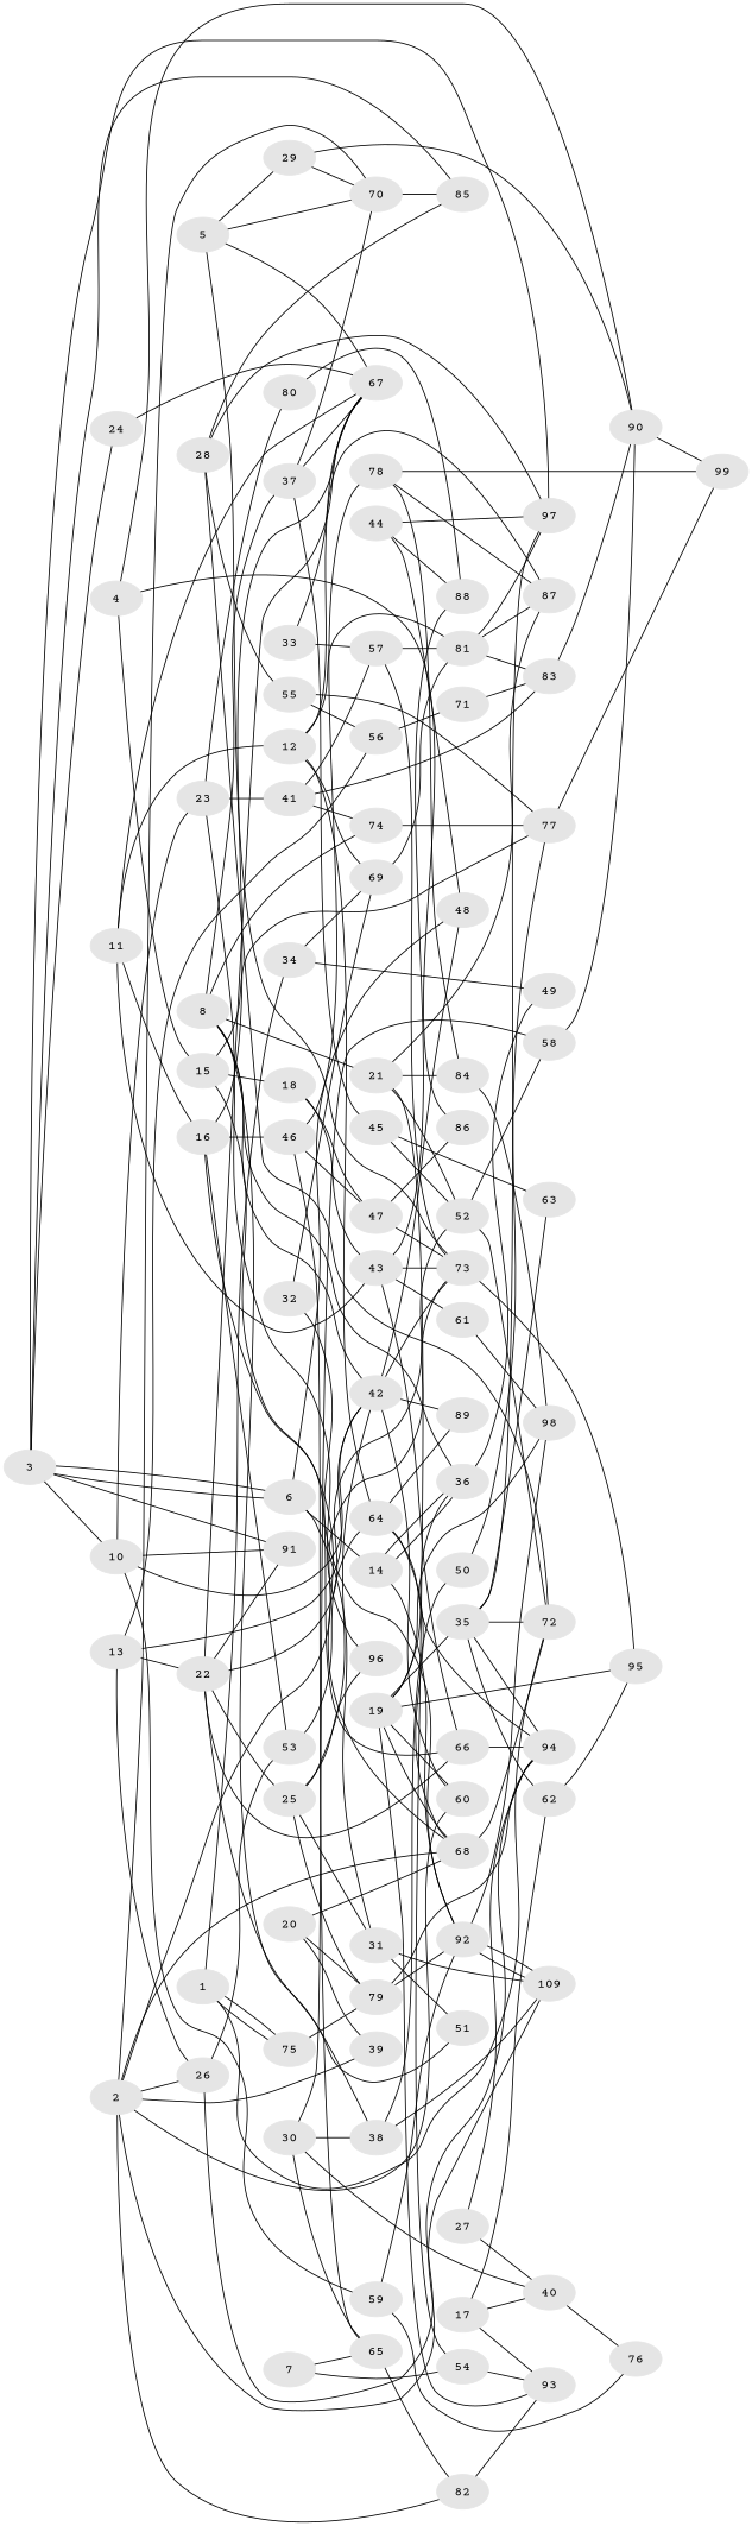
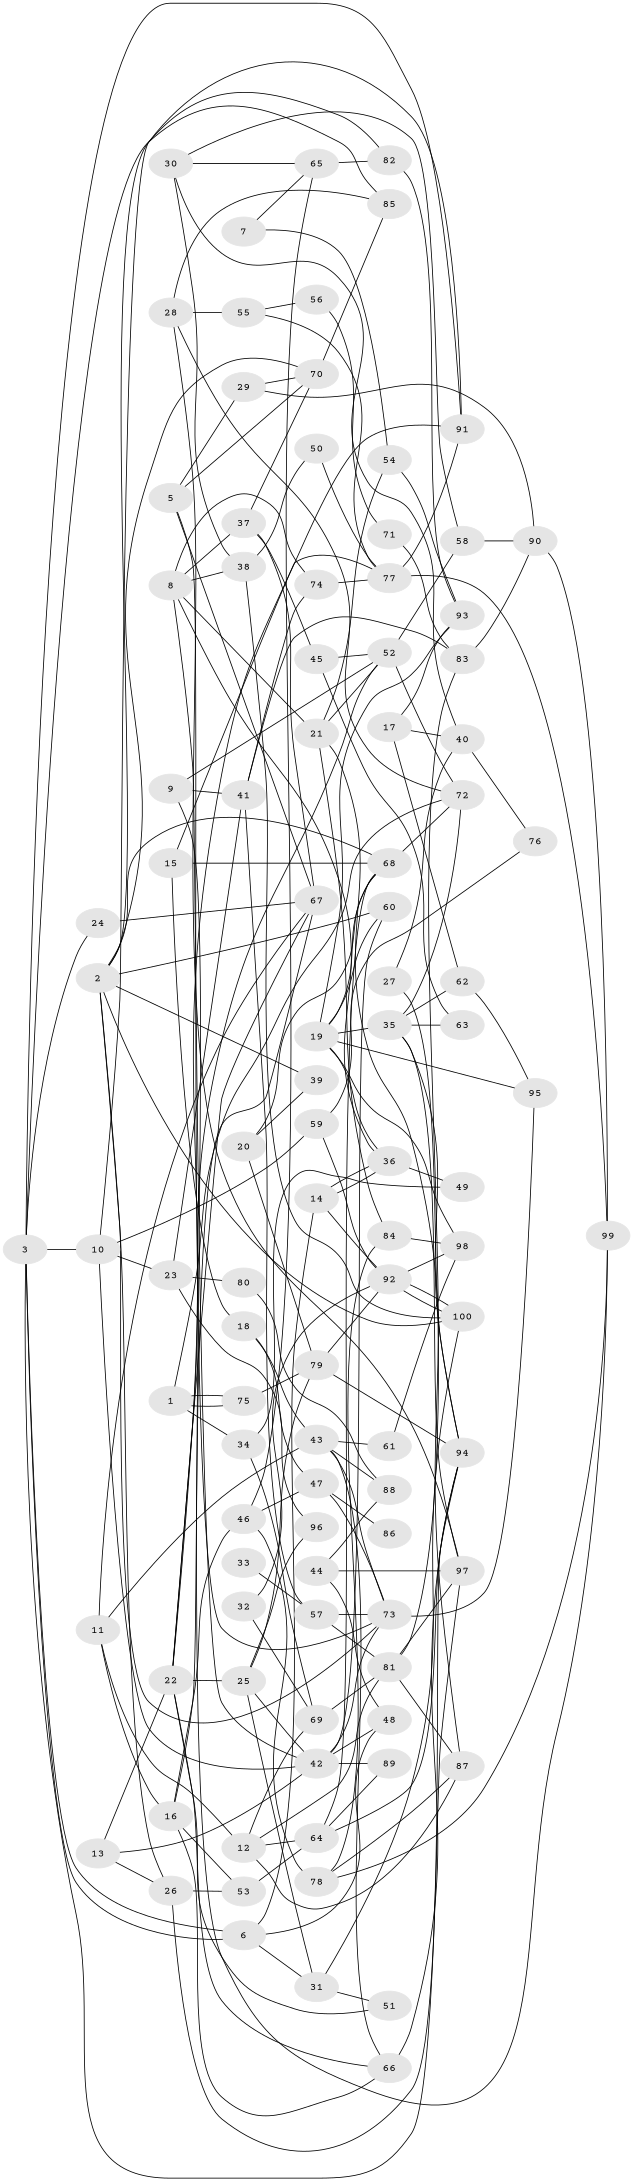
  graph {
    fontname="Courier Prime"
    rankdir=LR
    node [color=gray90 fontname="Courier Prime" style=filled]
    edge [fontname="Courier Prime"]
    1
    34
    72
    75
    69
    49
    79
    2
    26
    39
    60
    68
    70
    73
    82
-   100 [label=109]
+   100
    53
    94
    85
    95
    93
    3
    6
    10
    24
    91
    97
    14
    31
    48
    42
    23
    59
    67
-   4
    15
    86
    90
    18
    77
    99
    5
    29
    36
    92
    51
    7
    54
    65
    8
    21
    37
    38
    74
    52
    87
    84
    45
    50
    89
+   9
    41
    57
    83
    58
    80
    96
    76
    11
    12
    16
    43
    64
    81
    46
    66
    61
    88
    13
    22
    56
    25
    71
    98
    47
    78
    17
    40
    62
    19
    35
    63
    20
    27
    28
    55
    30
    32
    33
    44
    1 -- 34
    1 -- 72
    1 -- 75
    1 -- 75
    34 -- 69
    34 -- 49
    75 -- 79
    69 -- 81
    79 -- 94
    79 -- 92
    2 -- 26
    2 -- 39
    2 -- 60
    2 -- 68
    2 -- 70
    2 -- 73
    2 -- 82
    2 -- 100
    26 -- 53
    26 -- 94
    68 -- 72
    70 -- 85
    73 -- 95
    82 -- 93
    53 -- 64
    3 -- 85
    3 -- 6
    3 -- 6
    3 -- 10
    3 -- 24
    3 -- 91
    3 -- 97
    6 -- 14
    6 -- 31
    6 -- 48
    10 -- 91
    10 -- 42
    10 -- 23
    10 -- 59
    24 -- 67
    14 -- 36
    14 -- 36
    14 -- 92
    31 -- 100
    31 -- 51
    42 -- 60
    42 -- 73
    42 -- 48
    42 -- 89
    23 -- 41
    23 -- 80
    23 -- 96
    59 -- 92
    59 -- 76
-   4 -- 15
-   4 -- 86
-   4 -- 90
    15 -- 68
    15 -- 18
    15 -- 77
    90 -- 99
    18 -- 43
    18 -- 47
+   77 -- 91
    77 -- 99
    5 -- 70
    5 -- 73
    5 -- 67
    5 -- 29
    29 -- 70
    29 -- 90
    36 -- 49
    92 -- 100
    92 -- 100
    92 -- 98
    7 -- 54
    7 -- 65
    54 -- 93
    65 -- 82
    8 -- 42
    8 -- 36
    8 -- 21
    8 -- 37
    8 -- 38
    8 -- 74
    21 -- 54
    21 -- 52
    21 -- 87
    21 -- 84
    37 -- 70
    37 -- 67
    37 -- 45
    38 -- 100
    38 -- 50
    74 -- 77
    52 -- 72
    52 -- 58
    84 -- 98
    45 -- 52
    45 -- 63
    50 -- 77
+   9 -- 99
+   9 -- 52
+   9 -- 41
    41 -- 74
    41 -- 57
    41 -- 83
    57 -- 73
    57 -- 81
    83 -- 90
    58 -- 90
    80 -- 88
    11 -- 67
    11 -- 12
    11 -- 16
    11 -- 43
    12 -- 69
    12 -- 87
    12 -- 64
    12 -- 81
    16 -- 53
    16 -- 67
    16 -- 46
    16 -- 66
    43 -- 73
    43 -- 66
    43 -- 61
    43 -- 88
    64 -- 68
    64 -- 94
    64 -- 89
    81 -- 97
    81 -- 87
    81 -- 83
    46 -- 65
    46 -- 47
    46 -- 78
    66 -- 94
    61 -- 98
    13 -- 26
    13 -- 42
    13 -- 22
-   13 -- 56
    22 -- 91
    22 -- 67
    22 -- 51
    22 -- 52
    22 -- 66
    22 -- 25
    56 -- 71
    25 -- 79
    25 -- 31
    25 -- 42
    25 -- 96
    71 -- 83
    47 -- 73
    47 -- 86
    78 -- 99
    78 -- 87
    78 -- 84
    17 -- 93
    17 -- 40
    17 -- 62
    40 -- 76
    62 -- 95
    19 -- 60
    19 -- 68
    19 -- 95
    19 -- 93
    19 -- 36
    19 -- 98
    19 -- 35
    35 -- 72
    35 -- 94
    35 -- 97
    35 -- 62
    35 -- 63
    20 -- 79
    20 -- 39
    20 -- 68
    27 -- 94
    27 -- 40
    28 -- 72
    28 -- 85
    28 -- 97
    28 -- 55
    55 -- 77
    55 -- 56
    30 -- 65
    30 -- 38
    30 -- 58
    30 -- 40
    32 -- 69
    32 -- 92
-   33 -- 67
    33 -- 57
    44 -- 97
    44 -- 48
    44 -- 88
  }
